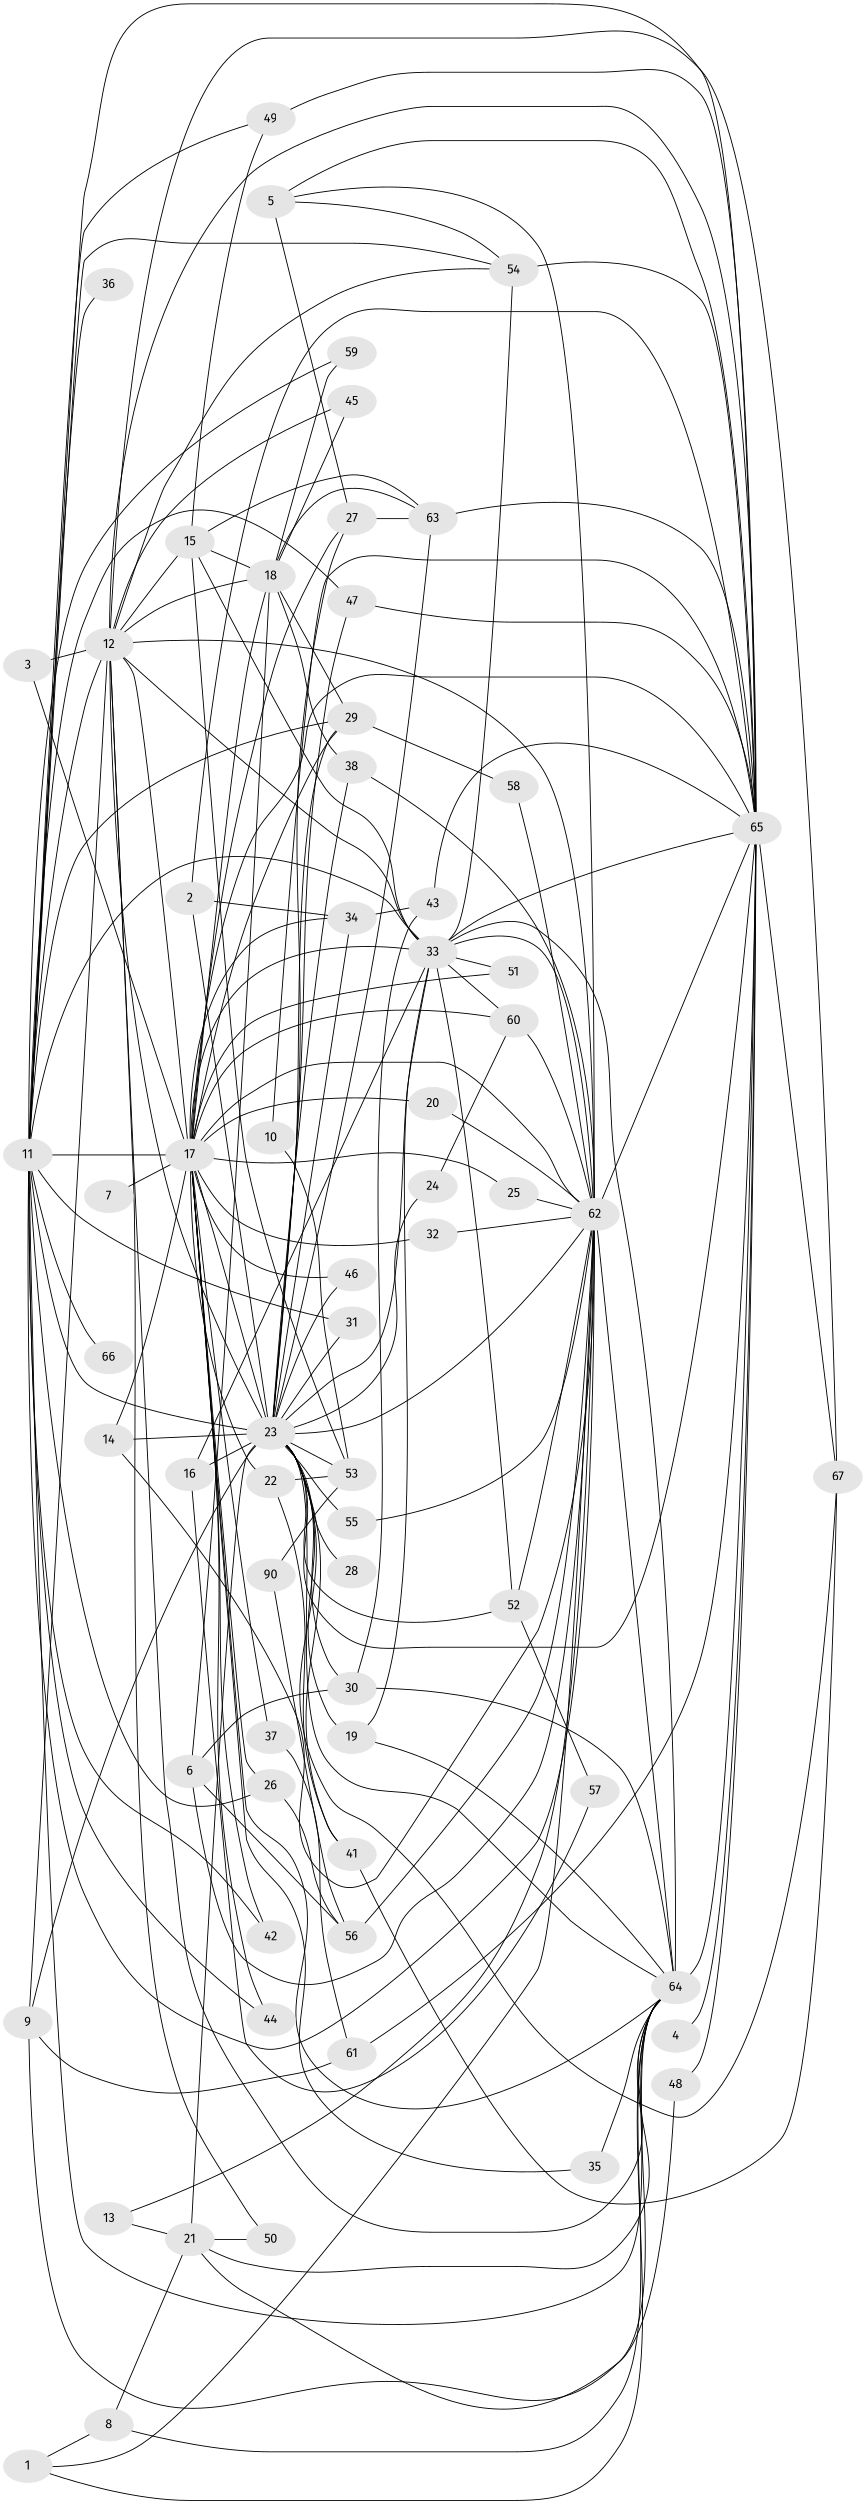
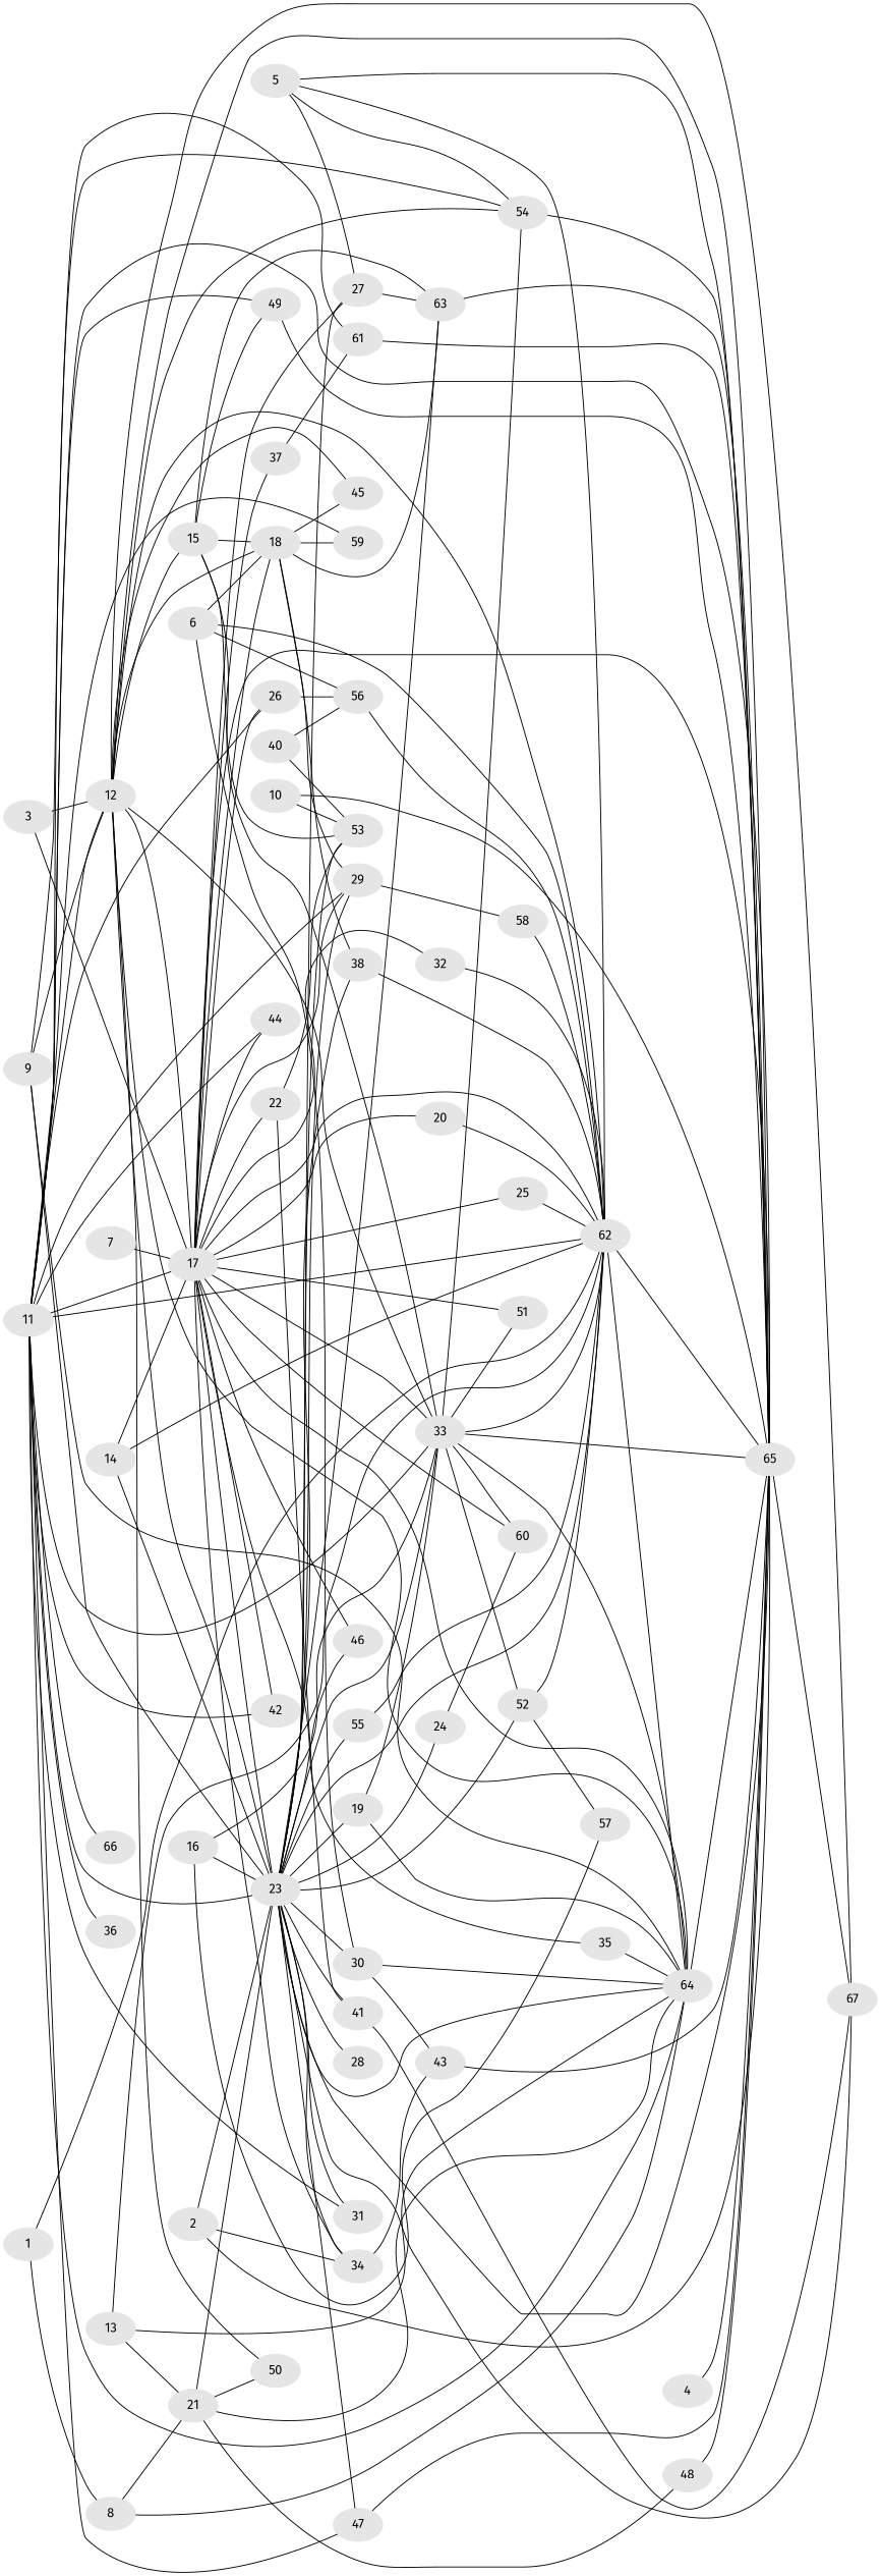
  graph {
    fontname="Fira Sans"
    rankdir=LR
    node [color=gray90 fontname="Fira Sans" style=filled]
    edge [fontname="Fira Sans" weight=1.0]
    1
    8
    62
    64
    21
    65
    2
    23
    34
    27
    30
    53
    29
    31
    33
    47
    67
    63
    46
    38
    19
    41
    24
    28
    52
    55
    43
    3
    12
    17
    54
    18
    15
    45
    50
    26
    42
    44
    20
    22
    25
    32
    35
    37
    51
    60
    4
    5
    6
    56
    59
    7
    48
    9
    61
    10
    11
    36
    49
    66
    58
    14
    13
    16
    57
-   40 [label=90]
+   40
    1 -- 8
    1 -- 62
-   1 -- 64
+   13 -- 64
    8 -- 64
    8 -- 21
    62 -- 64
    62 -- 65 [weight=2.0]
    64 -- 65
    21 -- 64 [weight=2.0]
    21 -- 23 [weight=3.0]
    21 -- 50
    21 -- 48
    65 -- 67
    2 -- 65
    2 -- 23
    2 -- 34
    23 -- 62 [weight=3.0]
    23 -- 64 [weight=4.0]
    23 -- 65 [weight=4.0]
    23 -- 34
    23 -- 27
    23 -- 30
    23 -- 53
    23 -- 29
    23 -- 31
    23 -- 33 [weight=4.0]
    23 -- 47 [weight=2.0]
    23 -- 67
    23 -- 63
    23 -- 46 [weight=2.0]
    23 -- 38
    23 -- 19
    23 -- 41 [weight=2.0]
    23 -- 24
    23 -- 28 [weight=3.0]
    23 -- 52 [weight=3.0]
    23 -- 55 [weight=2.0]
    34 -- 43
    27 -- 63
    30 -- 64
    30 -- 43
    29 -- 58
    33 -- 62
    33 -- 64
    33 -- 65 [weight=2.0]
    33 -- 52
    33 -- 54
    33 -- 51
    33 -- 60
    47 -- 65
    63 -- 65
    38 -- 62
    19 -- 64
    19 -- 33
    41 -- 67
    24 -- 60
    52 -- 62
    52 -- 57
    55 -- 62
    43 -- 65
    3 -- 12
    3 -- 17
    12 -- 62
    12 -- 64
    12 -- 65
    12 -- 23 [weight=2.0]
    12 -- 33
    12 -- 67
    12 -- 17 [weight=2.0]
    12 -- 54
    12 -- 18 [weight=3.0]
    12 -- 15
    12 -- 45
    12 -- 50
    17 -- 62 [weight=2.0]
    17 -- 64 [weight=2.0]
    17 -- 65 [weight=2.0]
    17 -- 23 [weight=4.0]
    17 -- 34
    17 -- 27
    17 -- 29
    17 -- 33 [weight=2.0]
    17 -- 46
    17 -- 18
    17 -- 26
    17 -- 42
    17 -- 44
    17 -- 20
    17 -- 22
    17 -- 25
    17 -- 32
    17 -- 35
    17 -- 37
    17 -- 51
    17 -- 60 [weight=2.0]
    54 -- 65
    18 -- 29
    18 -- 63
    18 -- 38
    18 -- 45
    18 -- 59
    15 -- 53
    15 -- 33
    15 -- 63
    15 -- 18
    15 -- 49
    26 -- 56
    20 -- 62
    22 -- 53 [weight=2.0]
    22 -- 41
    25 -- 62 [weight=2.0]
    32 -- 62
    35 -- 64
    37 -- 61 [weight=3.0]
-   60 -- 62
    4 -- 65
    5 -- 62
    5 -- 65
    5 -- 27
    5 -- 54
    6 -- 62
    6 -- 30
    6 -- 18
    6 -- 56
    56 -- 62
    7 -- 17
    48 -- 65
    9 -- 64
    9 -- 23
    9 -- 12
    9 -- 61
    61 -- 65
    10 -- 65
    10 -- 53
    11 -- 62
    11 -- 64
    11 -- 65
    11 -- 23 [weight=4.0]
    11 -- 29
    11 -- 31
    11 -- 33
    11 -- 47
    11 -- 12 [weight=2.0]
    11 -- 17 [weight=2.0]
    11 -- 54
    11 -- 26
    11 -- 42
    11 -- 44
    11 -- 59
    11 -- 36
    11 -- 49
    11 -- 66
    49 -- 65
    58 -- 62
    14 -- 62
    14 -- 23
    14 -- 17
    13 -- 62
    13 -- 21
    16 -- 23 [weight=2.0]
    16 -- 33
    16 -- 57
    40 -- 53
    40 -- 56
  }
